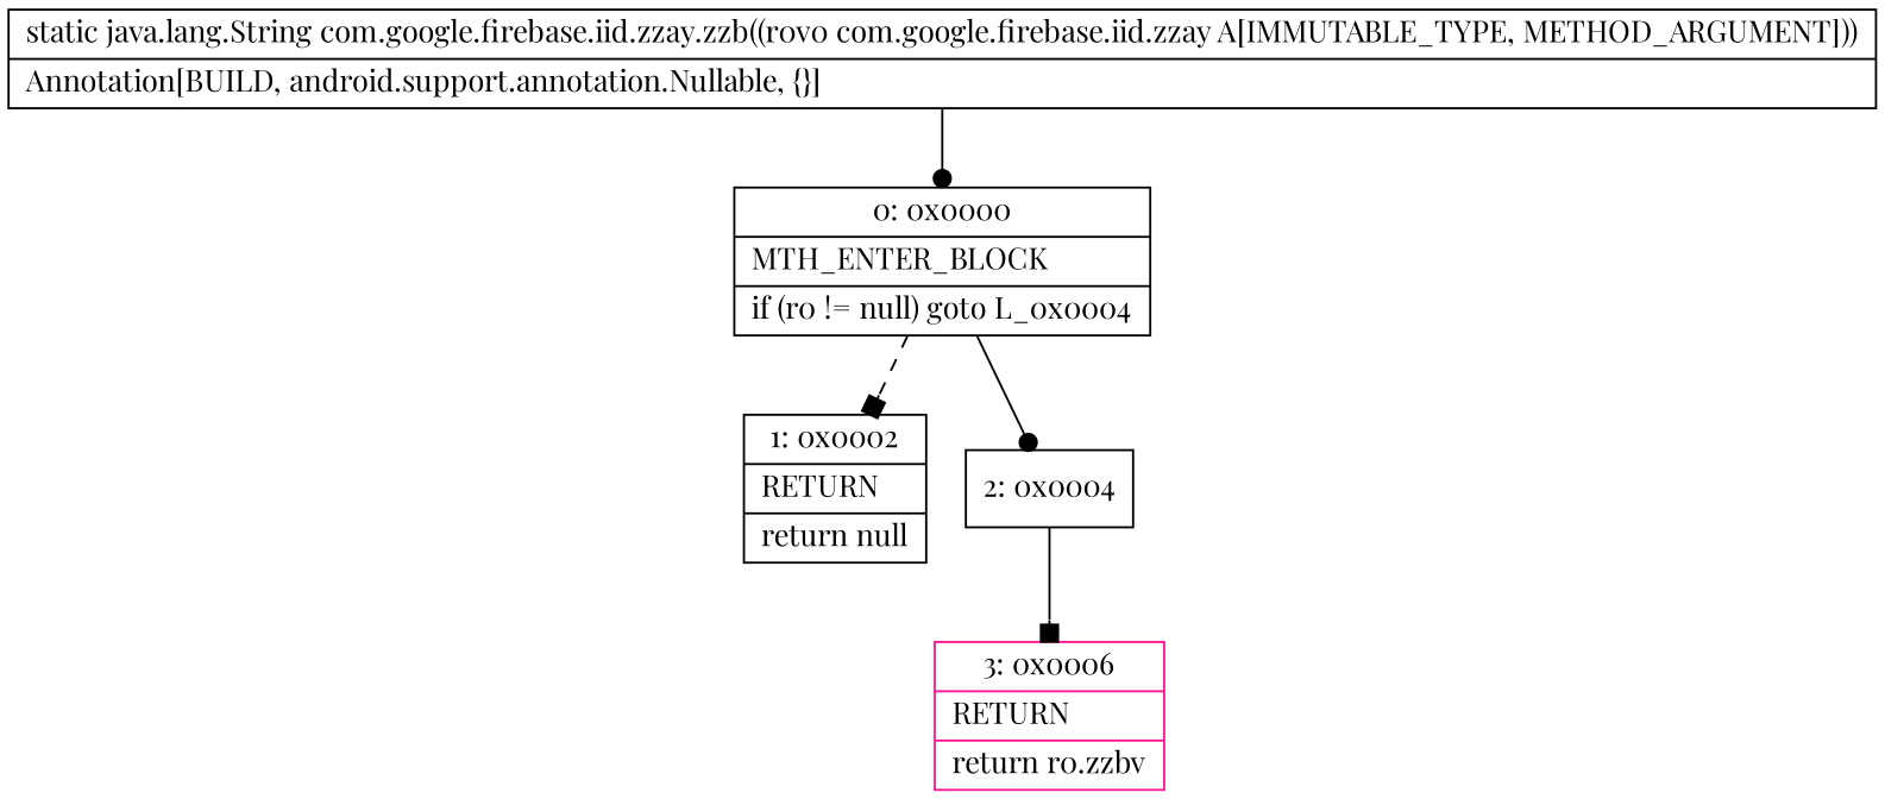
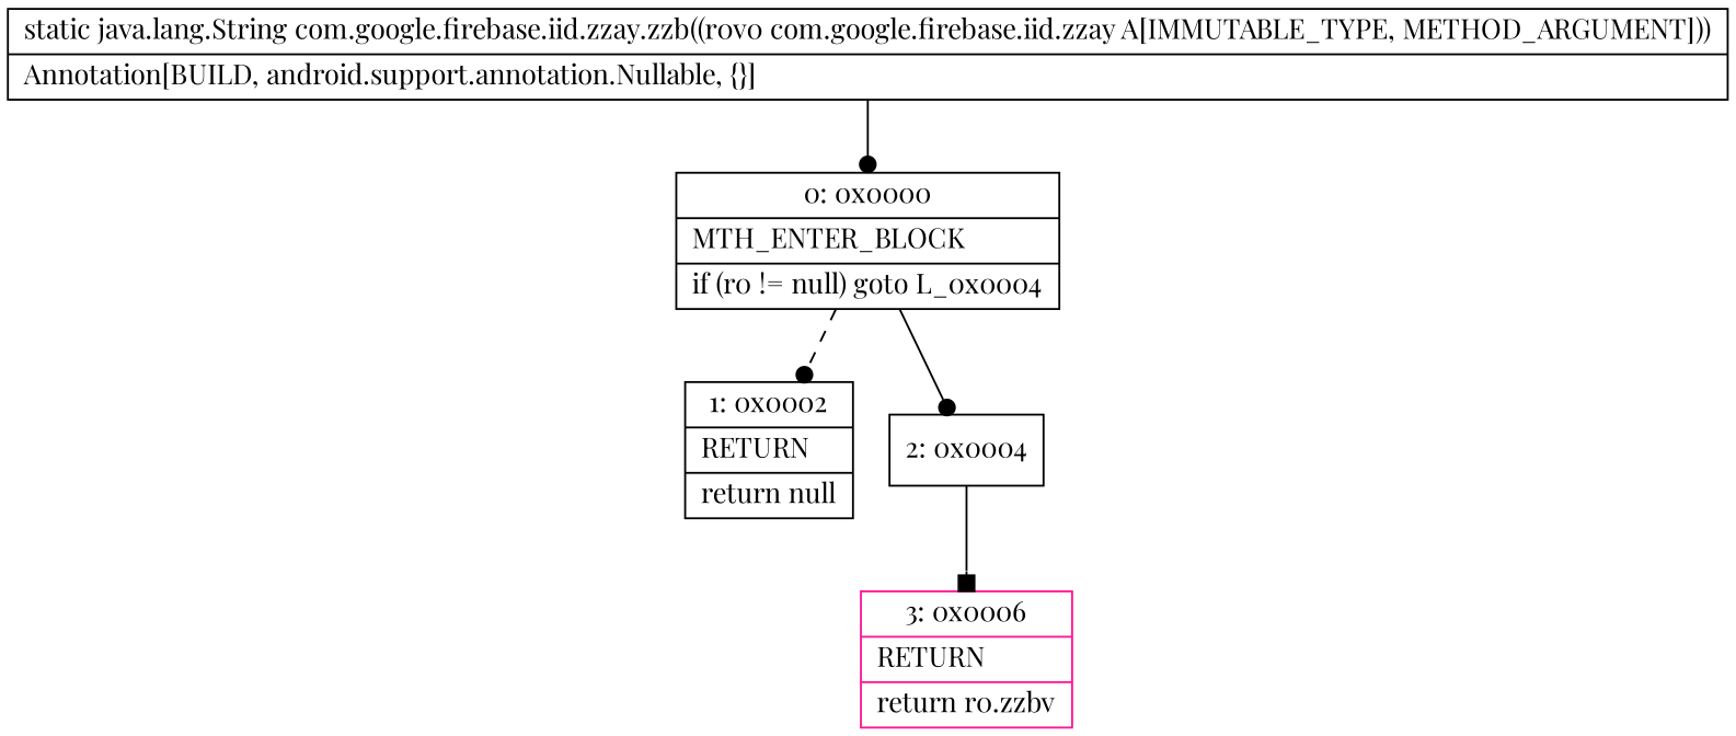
  digraph {
    fontname="Playfair Display"
    node [color=black fontname="Playfair Display" shape=record]
    edge [arrowhead=box fontname="Playfair Display"]
    n1 [label="{0\:\ 0x0000|MTH_ENTER_BLOCK\l|if (r0 != null) goto L_0x0004\l}"]
    n2 [label="{1\:\ 0x0002|RETURN\l|return null\l}"]
    n3 [label="{2\:\ 0x0004}"]
    n4 [color=deeppink label="{3\:\ 0x0006|RETURN\l|return r0.zzbv\l}"]
    n5 [label="{static java.lang.String com.google.firebase.iid.zzay.zzb((r0v0 com.google.firebase.iid.zzay A[IMMUTABLE_TYPE, METHOD_ARGUMENT]))  | Annotation[BUILD, android.support.annotation.Nullable, \{\}]\l}"]
-   n1 -> n2 [style=dashed]
+   n1 -> n2 [arrowhead=dot style=dashed]
    n1 -> n3 [arrowhead=dot]
    n3 -> n4
    n5 -> n1 [arrowhead=dot]
  }
